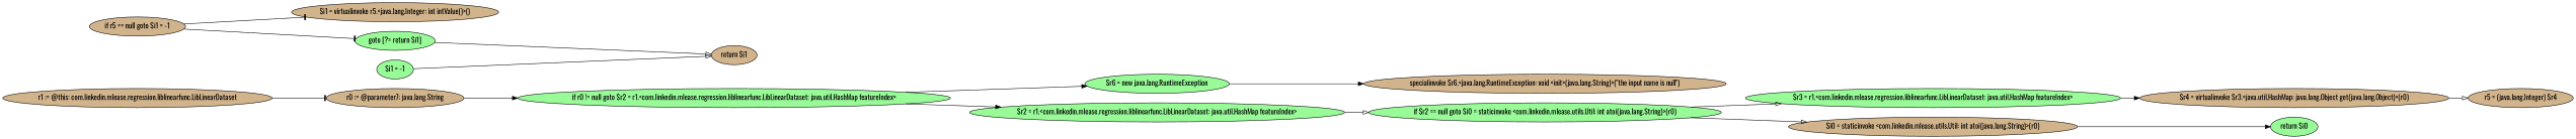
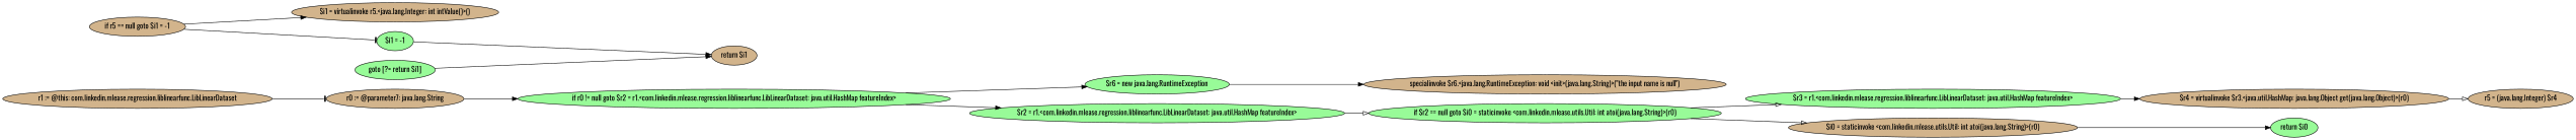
  digraph {
    fontname=Oswald
    rankdir=LR
    node [fillcolor=tan fontname=Oswald style=filled]
    edge [arrowhead=normal fontname=Oswald]
    n1 [label="r0 := @parameter7: java.lang.String"]
    "r1 := @this: com.linkedin.mlease.regression.liblinearfunc.LibLinearDataset"
    "if r0 != null goto $r2 = r1.<com.linkedin.mlease.regression.liblinearfunc.LibLinearDataset: java.util.HashMap featureIndex>" [fillcolor=palegreen]
    "$r6 = new java.lang.RuntimeException" [fillcolor=palegreen]
    "$r2 = r1.<com.linkedin.mlease.regression.liblinearfunc.LibLinearDataset: java.util.HashMap featureIndex>" [fillcolor=palegreen]
    "specialinvoke $r6.<java.lang.RuntimeException: void <init>(java.lang.String)>(\"the input name is null\")"
    "if $r2 == null goto $i0 = staticinvoke <com.linkedin.mlease.utils.Util: int atoi(java.lang.String)>(r0)" [fillcolor=palegreen]
    "$r3 = r1.<com.linkedin.mlease.regression.liblinearfunc.LibLinearDataset: java.util.HashMap featureIndex>" [fillcolor=palegreen]
    "$i0 = staticinvoke <com.linkedin.mlease.utils.Util: int atoi(java.lang.String)>(r0)"
    "$r4 = virtualinvoke $r3.<java.util.HashMap: java.lang.Object get(java.lang.Object)>(r0)"
    "return $i0" [fillcolor=palegreen]
    "r5 = (java.lang.Integer) $r4"
    "if r5 == null goto $i1 = -1"
    "$i1 = virtualinvoke r5.<java.lang.Integer: int intValue()>()"
    "$i1 = -1" [fillcolor=palegreen]
    "return $i1"
    "goto [?= return $i1]" [fillcolor=palegreen]
    n1 -> "if r0 != null goto $r2 = r1.<com.linkedin.mlease.regression.liblinearfunc.LibLinearDataset: java.util.HashMap featureIndex>"
    "r1 := @this: com.linkedin.mlease.regression.liblinearfunc.LibLinearDataset" -> n1 [arrowhead=tee]
    "if r0 != null goto $r2 = r1.<com.linkedin.mlease.regression.liblinearfunc.LibLinearDataset: java.util.HashMap featureIndex>" -> "$r6 = new java.lang.RuntimeException"
    "if r0 != null goto $r2 = r1.<com.linkedin.mlease.regression.liblinearfunc.LibLinearDataset: java.util.HashMap featureIndex>" -> "$r2 = r1.<com.linkedin.mlease.regression.liblinearfunc.LibLinearDataset: java.util.HashMap featureIndex>"
    "$r6 = new java.lang.RuntimeException" -> "specialinvoke $r6.<java.lang.RuntimeException: void <init>(java.lang.String)>(\"the input name is null\")"
    "$r2 = r1.<com.linkedin.mlease.regression.liblinearfunc.LibLinearDataset: java.util.HashMap featureIndex>" -> "if $r2 == null goto $i0 = staticinvoke <com.linkedin.mlease.utils.Util: int atoi(java.lang.String)>(r0)" [arrowhead=onormal]
    "if $r2 == null goto $i0 = staticinvoke <com.linkedin.mlease.utils.Util: int atoi(java.lang.String)>(r0)" -> "$r3 = r1.<com.linkedin.mlease.regression.liblinearfunc.LibLinearDataset: java.util.HashMap featureIndex>" [arrowhead=onormal]
    "if $r2 == null goto $i0 = staticinvoke <com.linkedin.mlease.utils.Util: int atoi(java.lang.String)>(r0)" -> "$i0 = staticinvoke <com.linkedin.mlease.utils.Util: int atoi(java.lang.String)>(r0)" [arrowhead=onormal]
    "$r3 = r1.<com.linkedin.mlease.regression.liblinearfunc.LibLinearDataset: java.util.HashMap featureIndex>" -> "$r4 = virtualinvoke $r3.<java.util.HashMap: java.lang.Object get(java.lang.Object)>(r0)"
    "$i0 = staticinvoke <com.linkedin.mlease.utils.Util: int atoi(java.lang.String)>(r0)" -> "return $i0"
    "$r4 = virtualinvoke $r3.<java.util.HashMap: java.lang.Object get(java.lang.Object)>(r0)" -> "r5 = (java.lang.Integer) $r4" [arrowhead=onormal]
-   "if r5 == null goto $i1 = -1" -> "$i1 = virtualinvoke r5.<java.lang.Integer: int intValue()>()" [arrowhead=tee]
-   "if r5 == null goto $i1 = -1" -> "goto [?= return $i1]" [arrowhead=tee]
-   "$i1 = -1" -> "return $i1" [arrowhead=onormal]
-   "goto [?= return $i1]" -> "return $i1" [arrowhead=onormal]
+   "if r5 == null goto $i1 = -1" -> "$i1 = virtualinvoke r5.<java.lang.Integer: int intValue()>()"
+   "if r5 == null goto $i1 = -1" -> "$i1 = -1" [arrowhead=tee]
+   "$i1 = -1" -> "return $i1"
+   "goto [?= return $i1]" -> "return $i1"
  }
